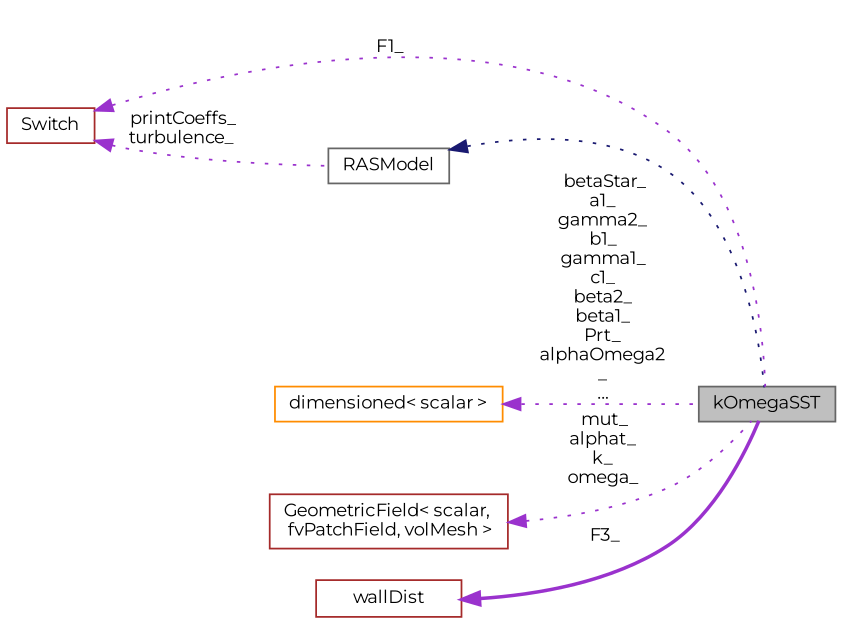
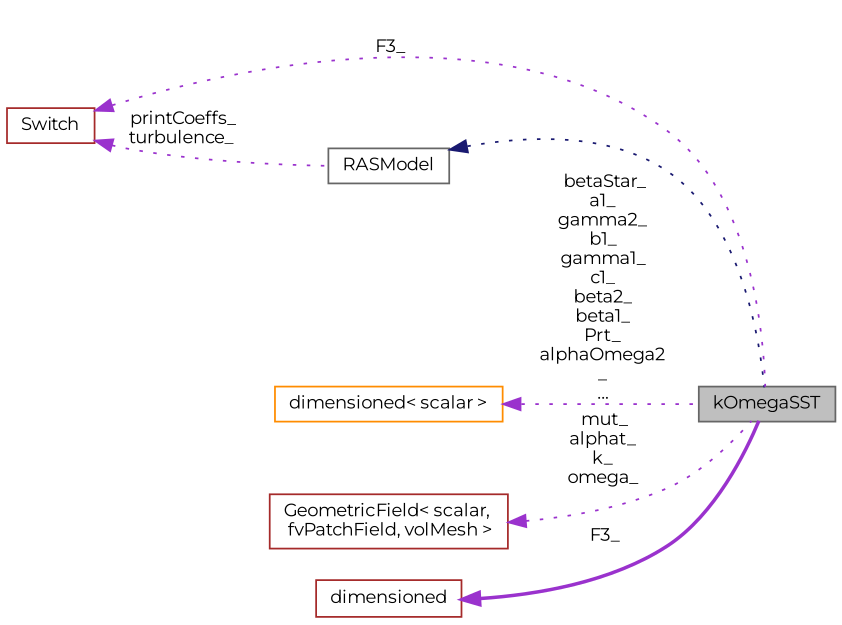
  digraph {
    fontname=Montserrat
    rankdir=LR
    node [color=brown fontname=Montserrat fontsize=10 shape=record]
    edge [color=darkorchid3 dir=back fontname=Montserrat fontsize=10 labelfontname=FreeSans labelfontsize=10 style=dotted]
    n1 [color=gray40 fillcolor=grey75 fontcolor=black height=0.2 label=kOmegaSST style=filled width=0.4]
    n2 [color=gray40 height=0.2 label=RASModel width=0.4]
    n3 [height=0.2 label=Switch width=0.4]
    n4 [color=darkorange height=0.2 label="dimensioned\< scalar \>" width=0.4]
    n5 [height=0.2 label="GeometricField\< scalar,\l fvPatchField, volMesh \>" width=0.4]
-   n6 [height=0.2 label=wallDist width=0.4]
+   n6 [height=0.2 label=dimensioned width=0.4]
    n2 -> n1 [color=midnightblue]
-   n3 -> n1 [label=" F1_"]
+   n3 -> n1 [label=" F3_"]
    n3 -> n2 [label=" printCoeffs_\nturbulence_"]
    n4 -> n1 [label=" betaStar_\na1_\ngamma2_\nb1_\ngamma1_\nc1_\nbeta2_\nbeta1_\nPrt_\nalphaOmega2\l_\n..."]
    n5 -> n1 [label=" mut_\nalphat_\nk_\nomega_"]
    n6 -> n1 [label=" F3_" style=bold]
  }
